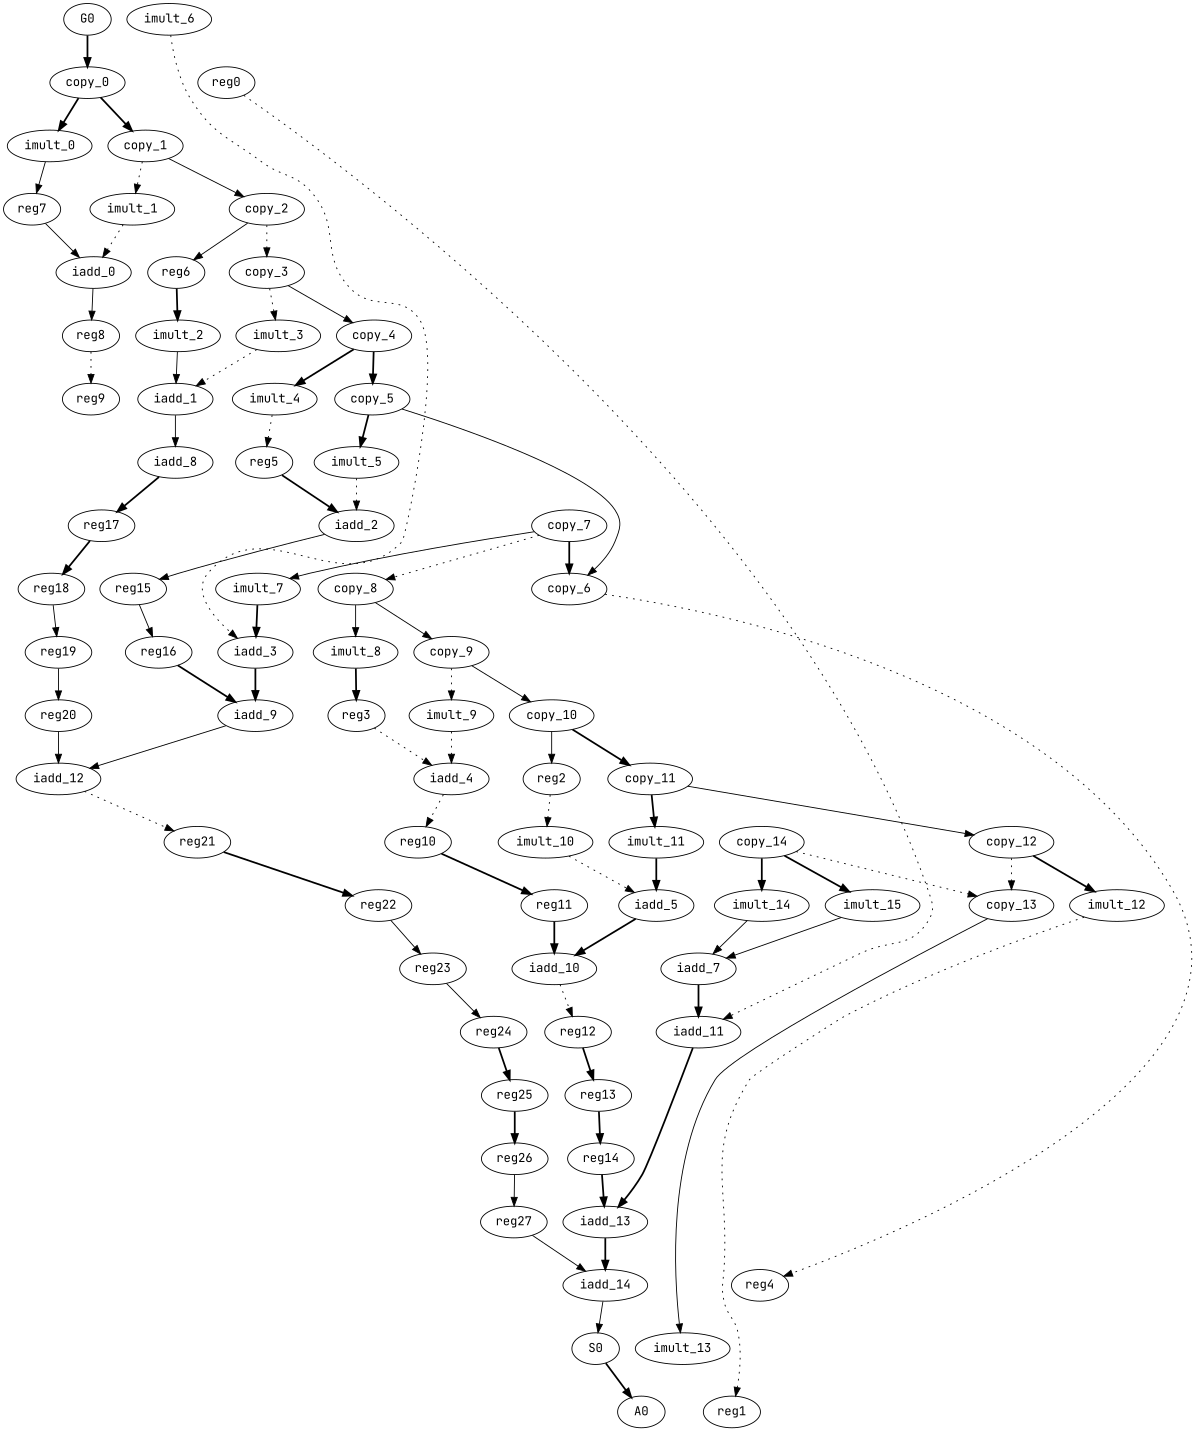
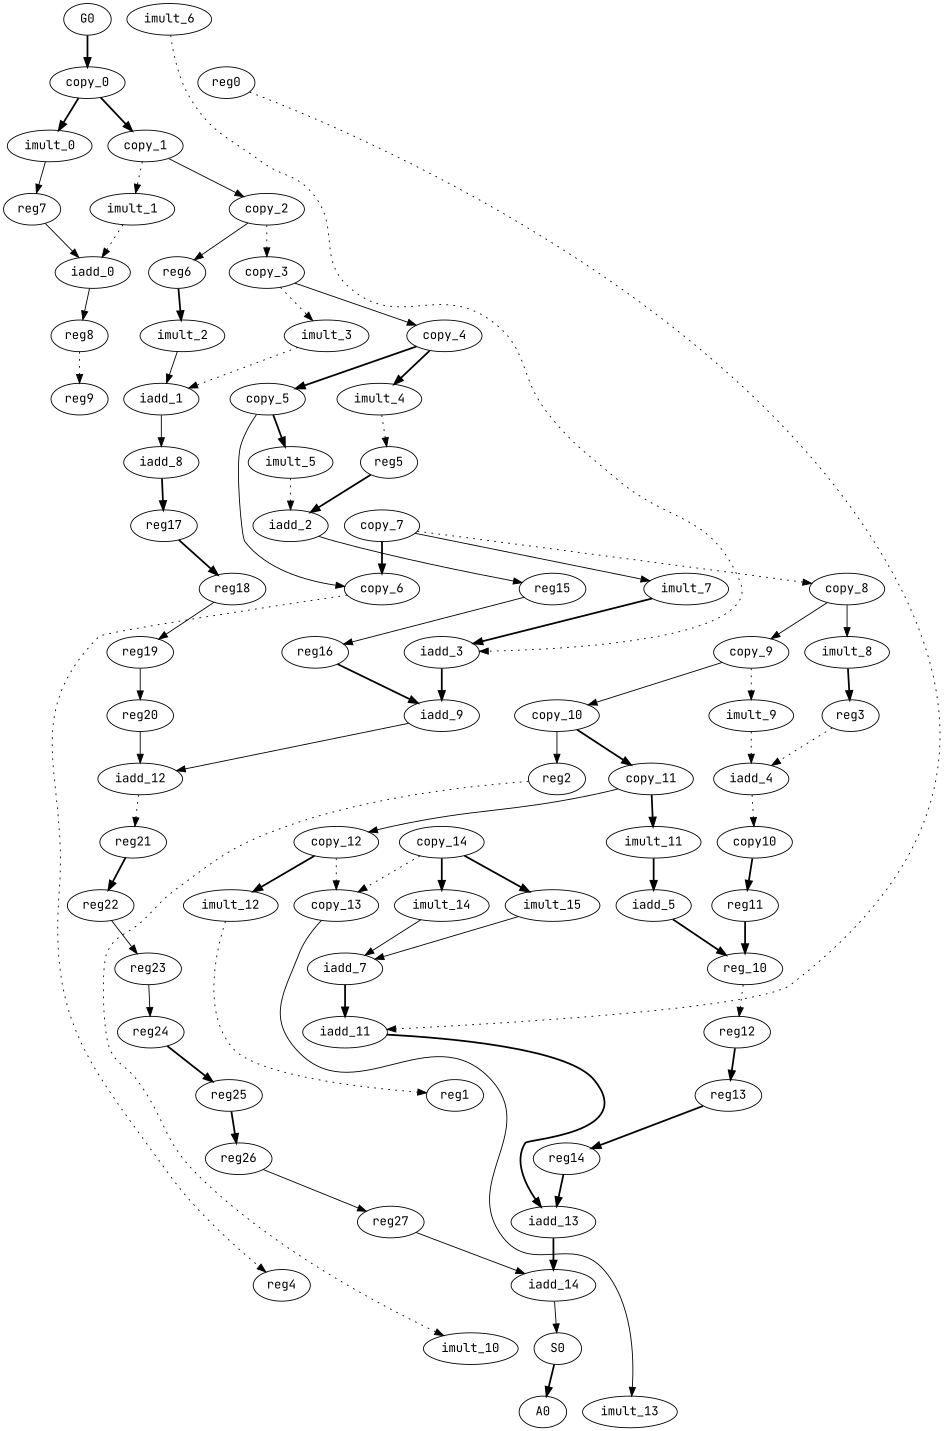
  digraph {
    fontname="JetBrains Mono"
    node [fontname="JetBrains Mono"]
    edge [fontname="JetBrains Mono" style=bold weight=0]
    G0
    copy_0
    copy_1
    imult_0
    imult_1
    copy_2
    reg7
    copy_10
    copy_11
    reg2
    imult_11
    copy_12
    imult_10
    iadd_5
    imult_12
    copy_13
    copy_3
    copy_4
    imult_3
    imult_4
    copy_5
    iadd_1
    reg5
    imult_5
    copy_6
    iadd_8
-   iadd_10
+   iadd_10 [label=reg_10]
    reg12
    iadd_7
    iadd_11
    iadd_13
    iadd_14
    reg13
    S0
    A0
    copy_7
    imult_7
    copy_8
    iadd_3
    imult_8
    copy_9
    iadd_9
    reg3
    imult_9
    iadd_0
    reg8
    reg9
    iadd_12
    reg21
    reg22
    imult_6
    reg17
    reg18
    reg14
    reg23
    iadd_2
    reg15
    reg16
    reg1
    iadd_4
-   reg10
+   reg10 [label=copy10]
    reg11
    reg0
    imult_14
    reg6
    reg4
    imult_15
    imult_13
    imult_2
    reg19
    copy_14
    reg20
    reg24
    reg25
    reg26
    reg27
    G0 -> copy_0 [weight=1]
    copy_0 -> copy_1 [weight=1]
    copy_0 -> imult_0 [weight=1]
    copy_1 -> imult_1 [style=dotted]
    copy_1 -> copy_2 [style=solid]
    imult_0 -> reg7 [style=solid]
    imult_1 -> iadd_0 [style=dotted]
    copy_2 -> copy_3 [style=dotted weight=2]
    copy_2 -> reg6 [style=solid]
    reg7 -> iadd_0 [style=solid]
    copy_10 -> copy_11
    copy_10 -> reg2 [style=solid weight=1]
    copy_11 -> imult_11
    copy_11 -> copy_12 [style=solid]
    reg2 -> imult_10 [style=dotted]
    imult_11 -> iadd_5 [weight=1]
    copy_12 -> imult_12
    copy_12 -> copy_13 [style=dotted weight=2]
-   imult_10 -> iadd_5 [style=dotted]
    iadd_5 -> iadd_10
    imult_12 -> reg1 [style=dotted]
    copy_13 -> imult_13 [style=solid]
    copy_3 -> copy_4 [style=solid]
    copy_3 -> imult_3 [style=dotted]
    copy_4 -> imult_4
    copy_4 -> copy_5
    imult_3 -> iadd_1 [style=dotted]
    imult_4 -> reg5 [style=dotted]
    copy_5 -> imult_5
    copy_5 -> copy_6 [style=solid]
    iadd_1 -> iadd_8 [style=solid weight=3]
    reg5 -> iadd_2
    imult_5 -> iadd_2 [style=dotted weight=2]
    copy_6 -> reg4 [style=dotted]
    iadd_8 -> reg17
    iadd_10 -> reg12 [style=dotted]
    reg12 -> reg13
    iadd_7 -> iadd_11 [weight=1]
    iadd_11 -> iadd_13
    iadd_13 -> iadd_14 [weight=3]
    iadd_14 -> S0 [style=solid]
    reg13 -> reg14
    S0 -> A0
    copy_7 -> copy_6 [weight=2]
    copy_7 -> imult_7 [style=solid]
    copy_7 -> copy_8 [style=dotted]
    imult_7 -> iadd_3
    copy_8 -> imult_8 [style=solid weight=6]
    copy_8 -> copy_9 [style=solid]
    iadd_3 -> iadd_9 [weight=2]
    imult_8 -> reg3
    copy_9 -> copy_10 [style=solid]
    copy_9 -> imult_9 [style=dotted weight=2]
    iadd_9 -> iadd_12 [style=solid]
    reg3 -> iadd_4 [style=dotted]
    imult_9 -> iadd_4 [style=dotted weight=4]
    iadd_0 -> reg8 [style=solid]
    reg8 -> reg9 [style=dotted weight=3]
    iadd_12 -> reg21 [style=dotted]
    reg21 -> reg22
    reg22 -> reg23 [style=solid]
    imult_6 -> iadd_3 [style=dotted]
    reg17 -> reg18
    reg18 -> reg19 [style=solid]
    reg14 -> iadd_13
    reg23 -> reg24 [style=solid]
    iadd_2 -> reg15 [style=solid]
    reg15 -> reg16 [style=solid]
    reg16 -> iadd_9
    iadd_4 -> reg10 [style=dotted]
    reg10 -> reg11
    reg11 -> iadd_10 [weight=1]
    reg0 -> iadd_11 [style=dotted]
    imult_14 -> iadd_7 [style=solid]
    reg6 -> imult_2
    imult_15 -> iadd_7 [style=solid]
    imult_2 -> iadd_1 [style=solid]
    reg19 -> reg20 [style=solid weight=1]
    copy_14 -> copy_13 [style=dotted]
    copy_14 -> imult_14 [weight=2]
    copy_14 -> imult_15
    reg20 -> iadd_12 [style=solid weight=8]
    reg24 -> reg25
    reg25 -> reg26
    reg26 -> reg27 [style=solid]
    reg27 -> iadd_14 [style=solid]
  }
